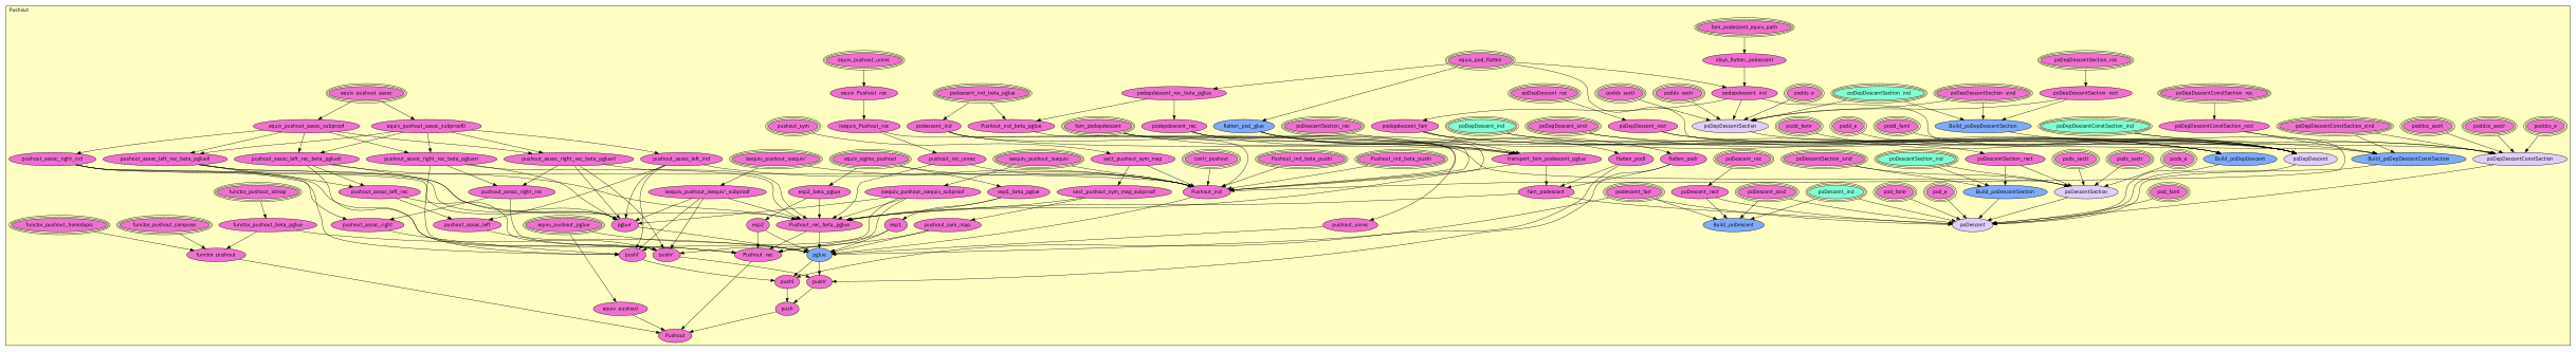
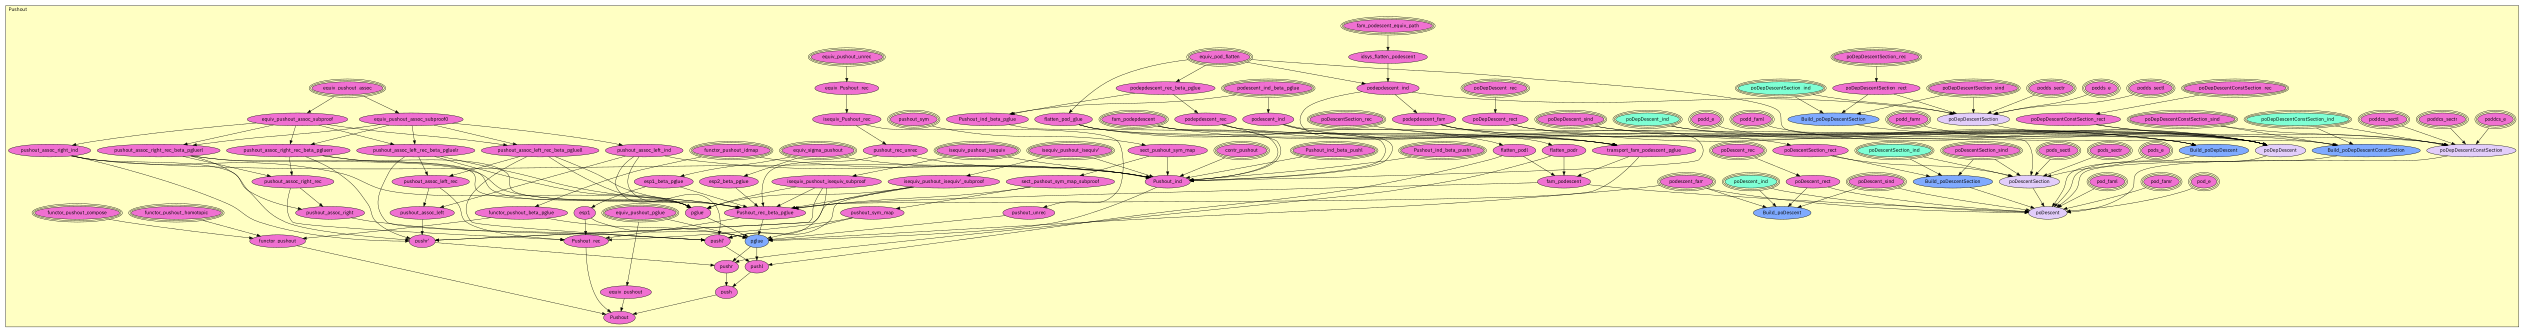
  digraph {
    fontname="IBM Plex Sans"
    node [fillcolor="#F070D1" fontname="IBM Plex Sans" style=filled]
    edge [fontname="IBM Plex Sans"]
    n1 [label=fam_podescent_equiv_path peripheries=3]
    n2 [label=idsys_flatten_podescent]
    n3 [label=equiv_pod_flatten peripheries=3]
-   n4 [fillcolor="#7FAAFF" label=flatten_pod_glue]
+   n4 [label=flatten_pod_glue]
    n5 [label=flatten_podr]
    n6 [label=flatten_podl]
    n7 [label=podepdescent_rec_beta_pglue]
    n8 [label=podepdescent_rec]
    n9 [label=poddcs_e peripheries=3]
    n10 [label=poddcs_sectr peripheries=3]
    n11 [label=poddcs_sectl peripheries=3]
    n12 [label=poDepDescentConstSection_sind peripheries=3]
    n13 [label=poDepDescentConstSection_rec peripheries=3]
    n14 [fillcolor="#7FFFD4" label=poDepDescentConstSection_ind peripheries=3]
    n15 [label=poDepDescentConstSection_rect]
    n16 [fillcolor="#7FAAFF" label=Build_poDepDescentConstSection]
    n17 [fillcolor="#E2CDFA" label=poDepDescentConstSection]
    n18 [label=podepdescent_ind]
    n19 [label=podds_e peripheries=3]
    n20 [label=podds_sectr peripheries=3]
    n21 [label=podds_sectl peripheries=3]
    n22 [label=poDepDescentSection_sind peripheries=3]
    n23 [label=poDepDescentSection_rec peripheries=3]
    n24 [fillcolor="#7FFFD4" label=poDepDescentSection_ind peripheries=3]
    n25 [label=poDepDescentSection_rect]
    n26 [fillcolor="#7FAAFF" label=Build_poDepDescentSection]
    n27 [fillcolor="#E2CDFA" label=poDepDescentSection]
    n28 [label=fam_podepdescent peripheries=3]
    n29 [label=podepdescent_fam]
    n30 [label=podd_e peripheries=3]
    n31 [label=podd_famr peripheries=3]
    n32 [label=podd_faml peripheries=3]
    n33 [label=poDepDescent_sind peripheries=3]
    n34 [label=poDepDescent_rec peripheries=3]
    n35 [fillcolor="#7FFFD4" label=poDepDescent_ind peripheries=3]
    n36 [label=poDepDescent_rect]
    n37 [fillcolor="#7FAAFF" label=Build_poDepDescent]
    n38 [fillcolor="#E2CDFA" label=poDepDescent]
    n39 [label=podescent_ind_beta_pglue peripheries=3]
    n40 [label=podescent_ind]
    n41 [label=pods_e peripheries=3]
    n42 [label=pods_sectr peripheries=3]
    n43 [label=pods_sectl peripheries=3]
    n44 [label=poDescentSection_sind peripheries=3]
    n45 [label=poDescentSection_rec peripheries=3]
    n46 [fillcolor="#7FFFD4" label=poDescentSection_ind peripheries=3]
    n47 [label=poDescentSection_rect]
    n48 [fillcolor="#7FAAFF" label=Build_poDescentSection]
    n49 [fillcolor="#E2CDFA" label=poDescentSection]
    n50 [label=transport_fam_podescent_pglue]
    n51 [label=podescent_fam peripheries=3]
    n52 [label=fam_podescent]
    n53 [label=pod_e peripheries=3]
    n54 [label=pod_famr peripheries=3]
    n55 [label=pod_faml peripheries=3]
    n56 [label=poDescent_sind peripheries=3]
    n57 [label=poDescent_rec peripheries=3]
    n58 [fillcolor="#7FFFD4" label=poDescent_ind peripheries=3]
    n59 [label=poDescent_rect]
    n60 [fillcolor="#7FAAFF" label=Build_poDescent]
    n61 [fillcolor="#E2CDFA" label=poDescent]
    n62 [label="isequiv_pushout_isequiv'" peripheries=3]
    n63 [label="isequiv_pushout_isequiv'_subproof"]
    n64 [label=isequiv_pushout_isequiv peripheries=3]
    n65 [label=isequiv_pushout_isequiv_subproof]
    n66 [label=equiv_pushout_assoc peripheries=3]
    n67 [label=equiv_pushout_assoc_subproof0]
    n68 [label=equiv_pushout_assoc_subproof]
    n69 [label=pushout_assoc_right_rec_beta_pgluerr]
    n70 [label=pushout_assoc_right_rec_beta_pgluerl]
    n71 [label=pushout_assoc_right_rec]
    n72 [label=pushout_assoc_right_ind]
    n73 [label=pushout_assoc_right]
    n74 [label=pushout_assoc_left_rec_beta_pgluelr]
    n75 [label=pushout_assoc_left_rec_beta_pgluell]
    n76 [label=pushout_assoc_left_rec]
    n77 [label=pushout_assoc_left_ind]
    n78 [label=pushout_assoc_left]
    n79 [label=equiv_sigma_pushout peripheries=3]
    n80 [label=esp2_beta_pglue]
-   n81 [label=esp2]
    n82 [label=esp1_beta_pglue]
    n83 [label=esp1]
    n84 [label=contr_pushout peripheries=3]
    n85 [label=equiv_pushout_pglue peripheries=3]
    n86 [label=equiv_pushout]
    n87 [label=functor_pushout_compose peripheries=3]
    n88 [label=functor_pushout_idmap peripheries=3]
    n89 [label=functor_pushout_homotopic peripheries=3]
    n90 [label=functor_pushout_beta_pglue]
    n91 [label=functor_pushout]
    n92 [label=pushout_sym peripheries=3]
    n93 [label=sect_pushout_sym_map]
    n94 [label=sect_pushout_sym_map_subproof]
    n95 [label=pushout_sym_map]
    n96 [label=equiv_pushout_unrec peripheries=3]
    n97 [label=equiv_Pushout_rec]
    n98 [label=isequiv_Pushout_rec]
    n99 [label=pushout_rec_unrec]
    n100 [label=pushout_unrec]
    n101 [label=Pushout_rec_beta_pglue]
    n102 [label=Pushout_rec]
    n103 [label=Pushout_ind_beta_pglue]
    n104 [label=Pushout_ind_beta_pushr peripheries=3]
    n105 [label=Pushout_ind_beta_pushl peripheries=3]
    n106 [label=Pushout_ind]
    n107 [label="pglue'"]
    n108 [label="pushr'"]
    n109 [label="pushl'"]
    n110 [fillcolor="#7FAAFF" label=pglue]
    n111 [label=pushr]
    n112 [label=pushl]
    n113 [label=push]
    n114 [label=Pushout]
    subgraph cluster_1 {
      fillcolor="#FFFFC3"
      label=Pushout
      labeljust=l
      style=filled
      n1
      n2
      n3
      n4
      n5
      n6
      n7
      n8
      n9
      n10
      n11
      n12
      n13
      n14
      n15
      n16
      n17
      n18
      n19
      n20
      n21
      n22
      n23
      n24
      n25
      n26
      n27
      n28
      n29
      n30
      n31
      n32
      n33
      n34
      n35
      n36
      n37
      n38
      n39
      n40
      n41
      n42
      n43
      n44
      n45
      n46
      n47
      n48
      n49
      n50
      n51
      n52
      n53
      n54
      n55
      n56
      n57
      n58
      n59
      n60
      n61
      n62
      n63
      n64
      n65
      n66
      n67
      n68
      n69
      n70
      n71
      n72
      n73
      n74
      n75
      n76
      n77
      n78
      n79
      n80
-     n81
      n82
      n83
      n84
      n85
      n86
      n87
      n88
      n89
      n90
      n91
      n92
      n93
      n94
      n95
      n96
      n97
      n98
      n99
      n100
      n101
      n102
      n103
      n104
      n105
      n106
      n107
      n108
      n109
      n110
      n111
      n112
      n113
      n114
    }
    n1 -> n2
    n2 -> n18
    n3 -> n4
    n3 -> n7
    n3 -> n16
    n3 -> n18
    n4 -> n5
    n4 -> n6
    n4 -> n50
    n5 -> n52
    n5 -> n111
    n6 -> n52
    n6 -> n112
    n7 -> n8
    n7 -> n103
    n8 -> n17
    n8 -> n50
    n8 -> n106
    n9 -> n17
    n10 -> n17
    n11 -> n17
    n12 -> n16
    n12 -> n17
    n13 -> n15
    n14 -> n16
    n14 -> n17
    n15 -> n16
    n15 -> n17
    n16 -> n61
    n17 -> n61
    n18 -> n27
    n18 -> n29
    n18 -> n106
    n19 -> n27
    n20 -> n27
    n21 -> n27
    n22 -> n26
    n22 -> n27
    n23 -> n25
    n24 -> n26
    n24 -> n27
    n25 -> n26
    n25 -> n27
    n26 -> n38
    n27 -> n38
    n28 -> n38
    n28 -> n50
    n28 -> n106
    n29 -> n37
    n29 -> n38
    n29 -> n50
    n30 -> n38
    n31 -> n38
    n32 -> n38
    n33 -> n37
    n33 -> n38
    n34 -> n36
    n35 -> n37
    n35 -> n38
    n36 -> n37
    n36 -> n38
    n37 -> n61
    n38 -> n61
    n39 -> n40
    n39 -> n103
    n40 -> n49
    n40 -> n50
    n40 -> n106
    n41 -> n49
    n42 -> n49
    n43 -> n49
    n44 -> n48
    n44 -> n49
    n45 -> n47
    n46 -> n48
    n46 -> n49
    n47 -> n48
    n47 -> n49
    n48 -> n61
    n49 -> n61
    n50 -> n52
    n50 -> n101
    n51 -> n60
    n51 -> n61
    n51 -> n110
    n52 -> n61
    n52 -> n101
    n53 -> n61
    n54 -> n61
    n55 -> n61
    n56 -> n60
    n56 -> n61
    n57 -> n59
    n58 -> n60
    n58 -> n61
    n59 -> n60
    n59 -> n61
    n62 -> n63
    n62 -> n106
    n63 -> n101
    n63 -> n107
    n63 -> n108
    n63 -> n109
    n64 -> n65
    n64 -> n106
    n65 -> n101
    n65 -> n107
    n65 -> n108
    n65 -> n109
    n66 -> n67
    n66 -> n68
    n67 -> n69
    n67 -> n70
    n67 -> n74
    n67 -> n75
    n67 -> n77
    n68 -> n69
    n68 -> n70
    n68 -> n72
    n68 -> n74
    n68 -> n75
    n69 -> n71
    n69 -> n101
    n69 -> n107
    n69 -> n108
    n70 -> n71
    n70 -> n101
    n70 -> n107
    n70 -> n108
    n71 -> n73
    n71 -> n102
    n72 -> n73
    n72 -> n106
    n72 -> n107
    n72 -> n108
    n73 -> n109
    n74 -> n76
    n74 -> n101
    n74 -> n107
    n74 -> n109
    n75 -> n76
    n75 -> n101
    n75 -> n107
    n75 -> n109
    n76 -> n78
    n76 -> n102
    n77 -> n78
    n77 -> n106
    n77 -> n107
    n77 -> n109
    n78 -> n108
    n79 -> n80
    n79 -> n82
    n79 -> n106
-   n80 -> n81
    n80 -> n101
-   n81 -> n102
-   n81 -> n110
    n82 -> n83
    n82 -> n101
    n83 -> n102
    n83 -> n110
    n84 -> n106
    n85 -> n86
    n85 -> n110
    n86 -> n114
    n87 -> n91
    n88 -> n90
+   n88 -> n106
    n89 -> n91
    n90 -> n91
    n90 -> n110
    n91 -> n114
    n92 -> n93
    n93 -> n94
    n93 -> n106
    n94 -> n95
    n94 -> n101
    n95 -> n102
    n95 -> n110
    n96 -> n97
    n97 -> n98
    n98 -> n99
    n98 -> n100
    n99 -> n101
    n99 -> n106
    n100 -> n110
    n101 -> n102
    n101 -> n110
    n102 -> n114
    n103 -> n106
    n104 -> n106
    n105 -> n106
    n106 -> n110
    n107 -> n110
    n108 -> n111
    n109 -> n112
    n110 -> n111
    n110 -> n112
    n111 -> n113
    n112 -> n113
    n113 -> n114
  }
